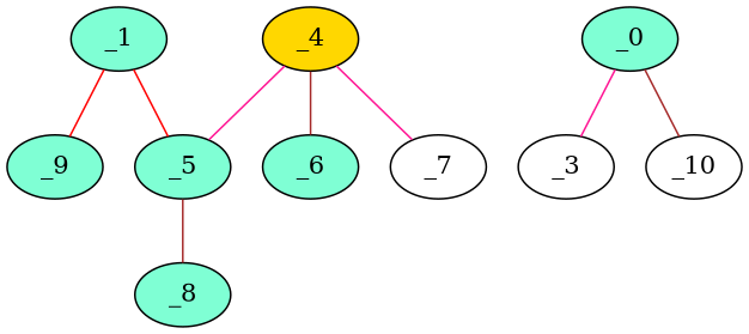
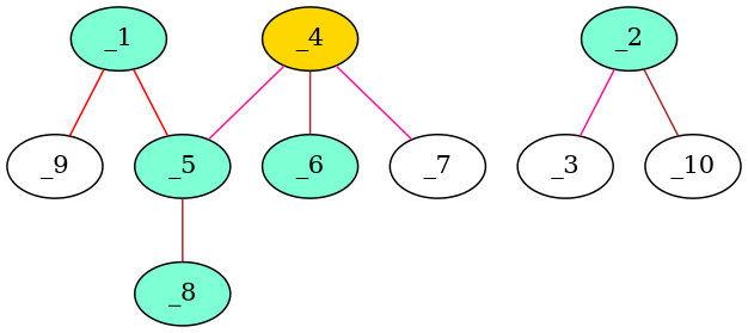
  graph {
    node [charge=0 chem=1 fillcolor=aquamarine style=filled symbol="C  " y=-0.7694]
    edge [color=brown valence=1]
    _1 [x=3.2601]
    _5 [chem=4 symbol="N  " x=2.9511 y=0.1816]
-   _9 [chem=2 symbol="O  " x=2.6723 y=-1.5784]
-   _2 [x=4.2601 label=_0]
+   _9 [chem=2 fillcolor=white symbol="O  " x=2.6723 y=-1.5784]
+   _2 [x=4.2601]
    _3 [chem=4 fillcolor=white symbol="N  " x=4.5691 y=0.1816]
    _10 [fillcolor=white x=4.8479 y=-1.5784]
    _8 [x=2 y=0.4907]
    _4 [chem=5 fillcolor=gold symbol="S  " x=3.7601 y=0.7694]
    _6 [chem=2 symbol="O  " x=3.1723 y=1.5784]
    _7 [chem=2 fillcolor=white symbol="O  " x=4.3479 y=1.5784]
    _1 -- _5 [color=red]
    _1 -- _9 [color=red valence=2]
    _5 -- _8
    _2 -- _3 [color=deeppink]
    _2 -- _10
    _4 -- _5 [color=deeppink]
    _4 -- _6 [valence=2]
    _4 -- _7 [color=deeppink valence=2]
  }
